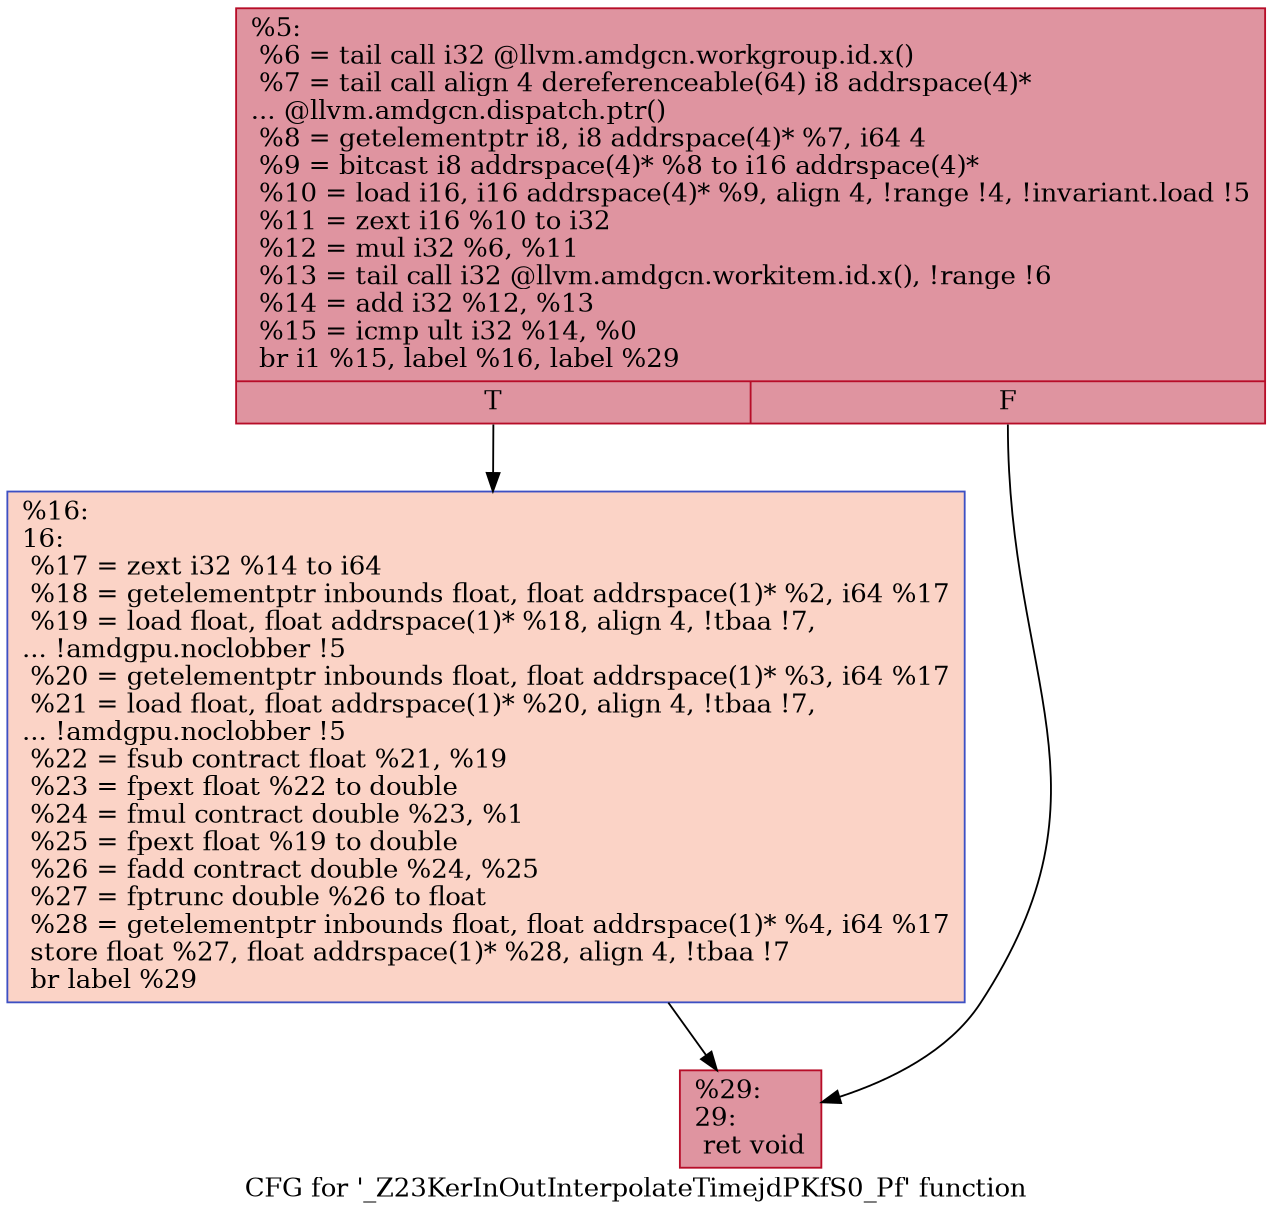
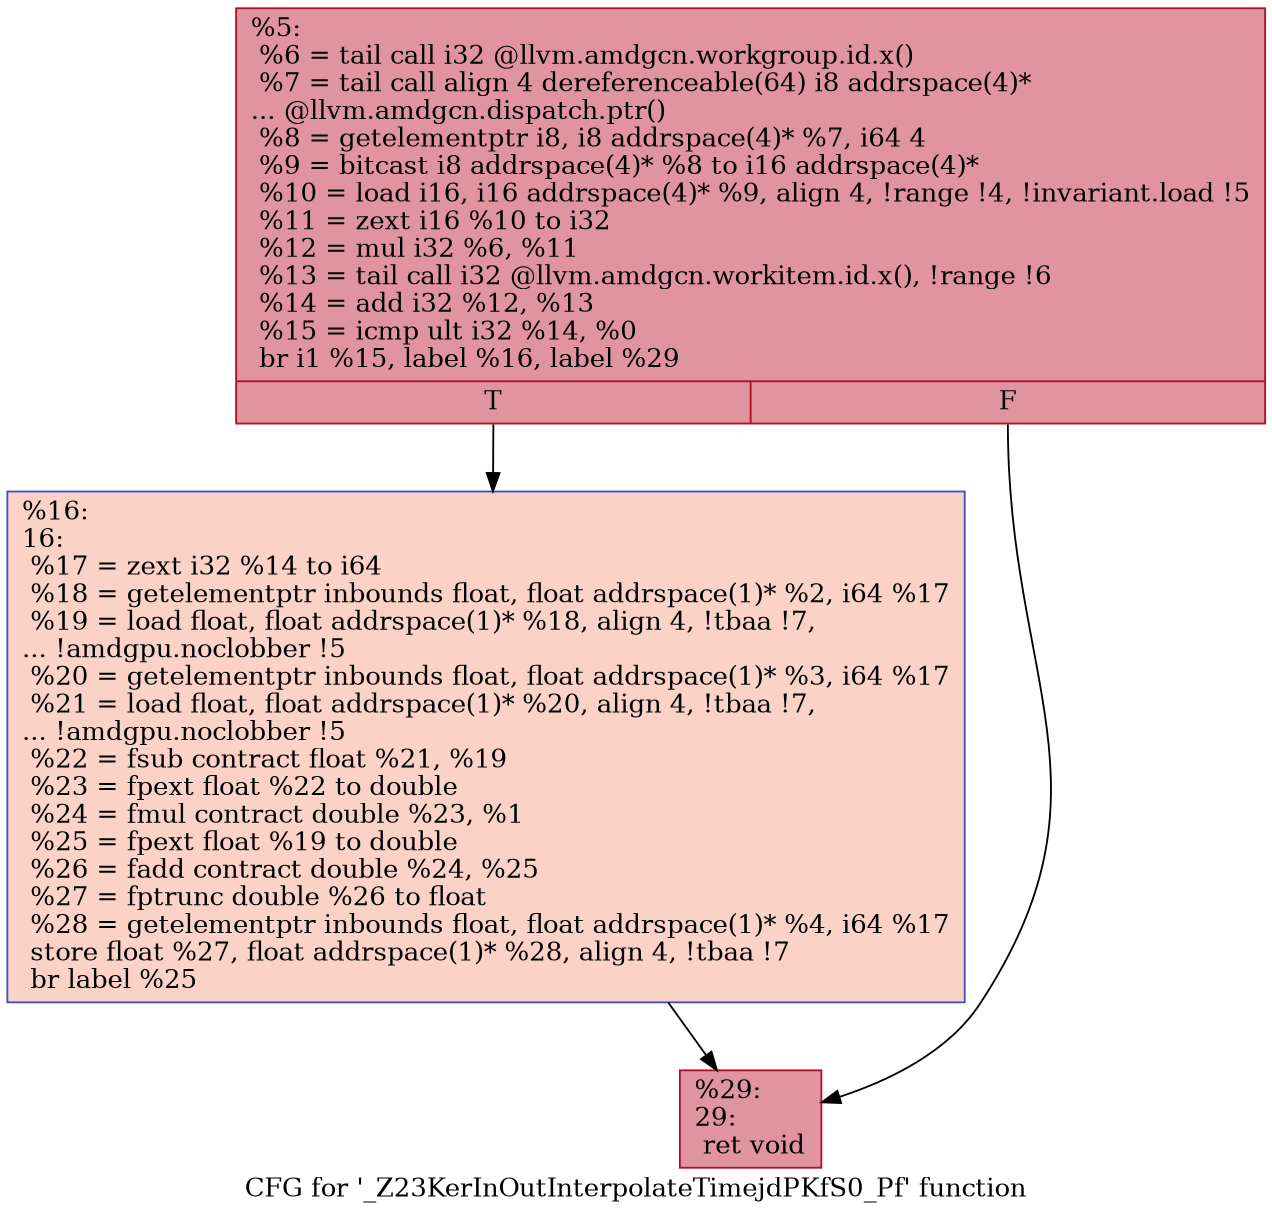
  digraph {
    label="CFG for '_Z23KerInOutInterpolateTimejdPKfS0_Pf' function"
    node [color="#b70d28ff" fillcolor="#b70d2870" shape=record style=filled]
    n1 [label="{%5:\l  %6 = tail call i32 @llvm.amdgcn.workgroup.id.x()\l  %7 = tail call align 4 dereferenceable(64) i8 addrspace(4)*\l... @llvm.amdgcn.dispatch.ptr()\l  %8 = getelementptr i8, i8 addrspace(4)* %7, i64 4\l  %9 = bitcast i8 addrspace(4)* %8 to i16 addrspace(4)*\l  %10 = load i16, i16 addrspace(4)* %9, align 4, !range !4, !invariant.load !5\l  %11 = zext i16 %10 to i32\l  %12 = mul i32 %6, %11\l  %13 = tail call i32 @llvm.amdgcn.workitem.id.x(), !range !6\l  %14 = add i32 %12, %13\l  %15 = icmp ult i32 %14, %0\l  br i1 %15, label %16, label %29\l|{<s0>T|<s1>F}}"]
-   n2 [color="#3d50c3ff" fillcolor="#f59c7d70" label="{%16:\l16:                                               \l  %17 = zext i32 %14 to i64\l  %18 = getelementptr inbounds float, float addrspace(1)* %2, i64 %17\l  %19 = load float, float addrspace(1)* %18, align 4, !tbaa !7,\l... !amdgpu.noclobber !5\l  %20 = getelementptr inbounds float, float addrspace(1)* %3, i64 %17\l  %21 = load float, float addrspace(1)* %20, align 4, !tbaa !7,\l... !amdgpu.noclobber !5\l  %22 = fsub contract float %21, %19\l  %23 = fpext float %22 to double\l  %24 = fmul contract double %23, %1\l  %25 = fpext float %19 to double\l  %26 = fadd contract double %24, %25\l  %27 = fptrunc double %26 to float\l  %28 = getelementptr inbounds float, float addrspace(1)* %4, i64 %17\l  store float %27, float addrspace(1)* %28, align 4, !tbaa !7\l  br label %29\l}"]
+   n2 [color="#3d50c3ff" fillcolor="#f59c7d70" label="{%16:\l16:                                               \l  %17 = zext i32 %14 to i64\l  %18 = getelementptr inbounds float, float addrspace(1)* %2, i64 %17\l  %19 = load float, float addrspace(1)* %18, align 4, !tbaa !7,\l... !amdgpu.noclobber !5\l  %20 = getelementptr inbounds float, float addrspace(1)* %3, i64 %17\l  %21 = load float, float addrspace(1)* %20, align 4, !tbaa !7,\l... !amdgpu.noclobber !5\l  %22 = fsub contract float %21, %19\l  %23 = fpext float %22 to double\l  %24 = fmul contract double %23, %1\l  %25 = fpext float %19 to double\l  %26 = fadd contract double %24, %25\l  %27 = fptrunc double %26 to float\l  %28 = getelementptr inbounds float, float addrspace(1)* %4, i64 %17\l  store float %27, float addrspace(1)* %28, align 4, !tbaa !7\l  br label %25\l}"]
    n3 [label="{%29:\l29:                                               \l  ret void\l}"]
    n1 -> n2 [tailport=s0]
    n1 -> n3 [tailport=s1]
    n2 -> n3
  }
